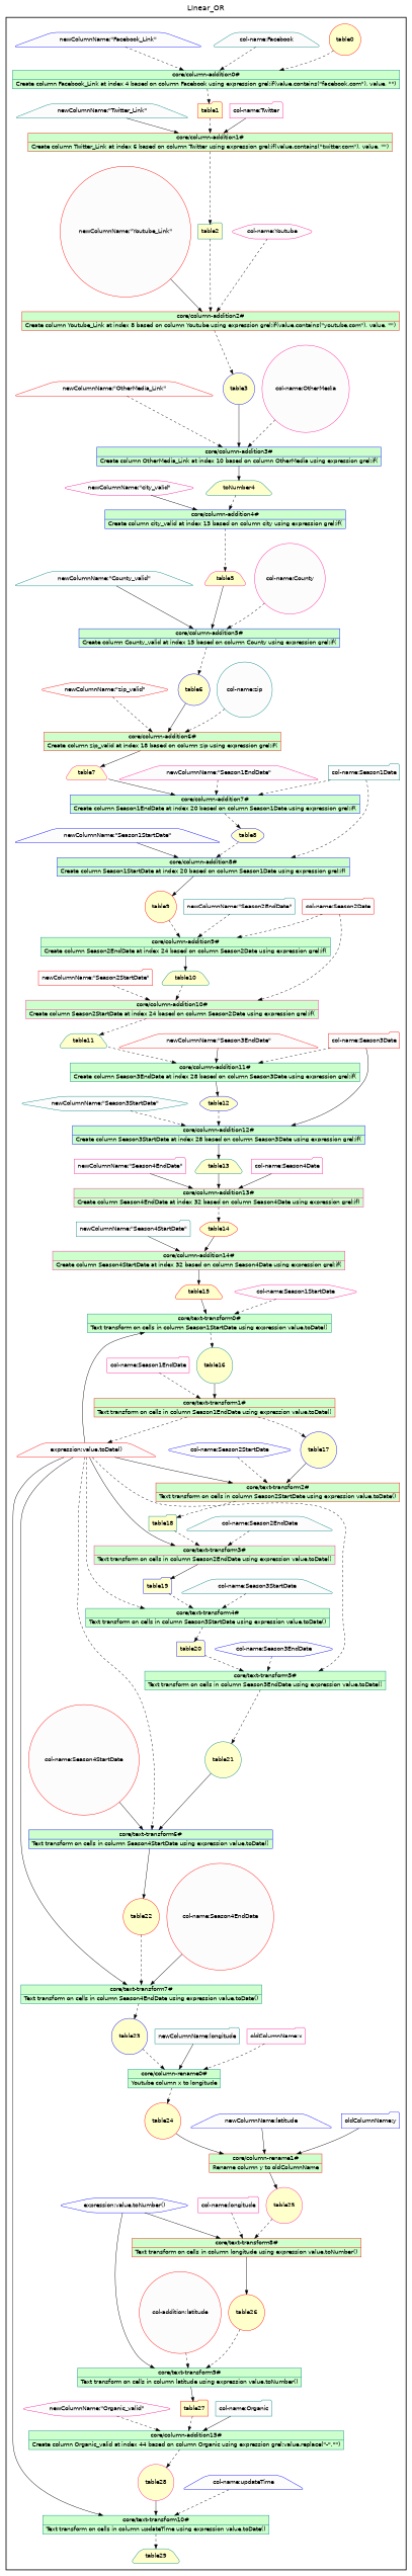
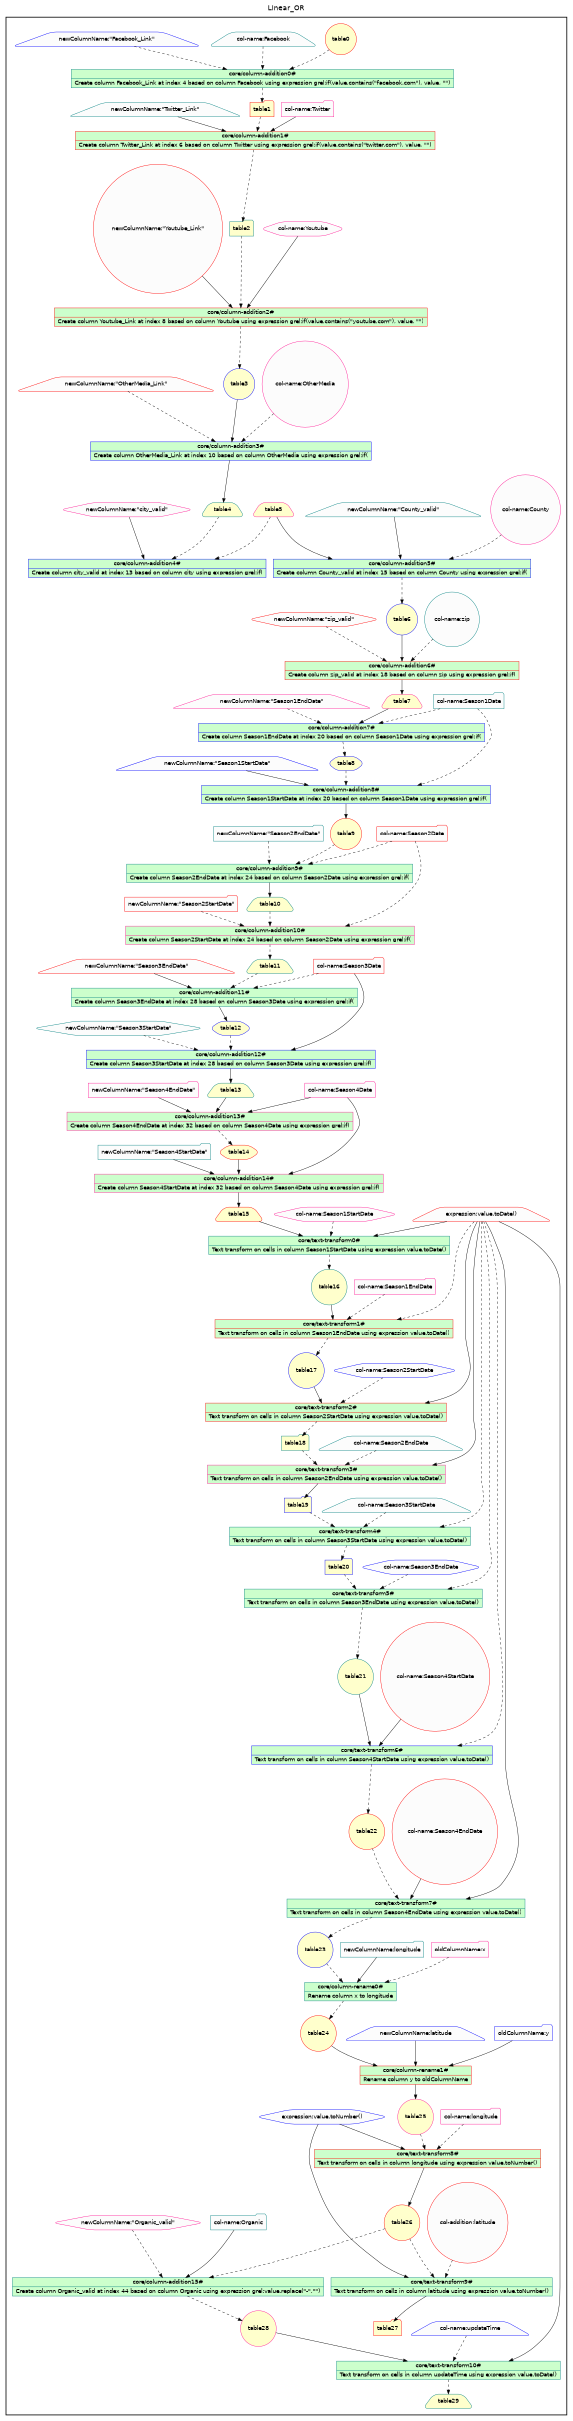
  digraph {
    fontname=Helvetica
    fontsize=18
    label=Linear_OR
    labelloc=t
    rankdir=TB
    node [color=teal fillcolor="#FCFCFC" fontname=Helvetica peripheries=1 shape=record style="rounded,filled"]
    edge [style=dashed]
    n1 [fillcolor="#CCFFCC" label="{<f0> core/column-addition0# |<f1> Create column Facebook_Link at index 4 based on column Facebook using expression grel\:if(value.contains(\"facebook.com\"), value, \"\")}" rankdir=LR style=filled]
    table1 [color=red fillcolor="#FFFFCC" shape=folder]
    n3 [color=red fillcolor="#CCFFCC" label="{<f0> core/column-addition1# |<f1> Create column Twitter_Link at index 6 based on column Twitter using expression grel\:if(value.contains(\"twitter.com\"), value, \"\")}" rankdir=LR style=filled]
    table2 [fillcolor="#FFFFCC" shape=folder]
    n5 [color=red fillcolor="#CCFFCC" label="{<f0> core/column-addition2# |<f1> Create column Youtube_Link at index 8 based on column Youtube using expression grel\:if(value.contains(\"youtube.com\"), value, \"\")}" rankdir=LR style=filled]
    table3 [color=blue fillcolor="#FFFFCC" shape=circle]
    n7 [color=blue fillcolor="#CCFFCC" label="{<f0> core/column-addition3# |<f1> Create column OtherMedia_Link at index 10 based on column OtherMedia using expression grel\:if(}" rankdir=LR style=filled]
-   table4 [fillcolor="#FFFFCC" shape=trapezium label=toNumber4]
+   table4 [fillcolor="#FFFFCC" shape=trapezium]
    n9 [color=blue fillcolor="#CCFFCC" label="{<f0> core/column-addition4# |<f1> Create column city_valid at index 13 based on column city using expression grel\:if(}" rankdir=LR style=filled]
    table5 [color=deeppink fillcolor="#FFFFCC" shape=trapezium]
    n11 [color=blue fillcolor="#CCFFCC" label="{<f0> core/column-addition5# |<f1> Create column County_valid at index 15 based on column County using expression grel\:if(}" rankdir=LR style=filled]
    table6 [color=blue fillcolor="#FFFFCC" shape=circle]
    n13 [color=red fillcolor="#CCFFCC" label="{<f0> core/column-addition6# |<f1> Create column zip_valid at index 18 based on column zip using expression grel\:if(}" rankdir=LR style=filled]
    table7 [color=deeppink fillcolor="#FFFFCC" shape=trapezium]
    n15 [color=blue fillcolor="#CCFFCC" label="{<f0> core/column-addition7# |<f1> Create column Season1EndDate at index 20 based on column Season1Date using expression grel\:if(}" rankdir=LR style=filled]
    table8 [color=blue fillcolor="#FFFFCC" shape=hexagon]
    n17 [color=blue fillcolor="#CCFFCC" label="{<f0> core/column-addition8# |<f1> Create column Season1StartDate at index 20 based on column Season1Date using expression grel\:if(}" rankdir=LR style=filled]
    table9 [color=red fillcolor="#FFFFCC" shape=circle]
    n19 [fillcolor="#CCFFCC" label="{<f0> core/column-addition9# |<f1> Create column Season2EndDate at index 24 based on column Season2Date using expression grel\:if(}" rankdir=LR style=filled]
    table10 [fillcolor="#FFFFCC" shape=trapezium]
    n21 [color=deeppink fillcolor="#CCFFCC" label="{<f0> core/column-addition10# |<f1> Create column Season2StartDate at index 24 based on column Season2Date using expression grel\:if(}" rankdir=LR style=filled]
    table11 [fillcolor="#FFFFCC" shape=trapezium]
    n23 [fillcolor="#CCFFCC" label="{<f0> core/column-addition11# |<f1> Create column Season3EndDate at index 28 based on column Season3Date using expression grel\:if(}" rankdir=LR style=filled]
    table12 [color=blue fillcolor="#FFFFCC" shape=hexagon]
    n25 [color=blue fillcolor="#CCFFCC" label="{<f0> core/column-addition12# |<f1> Create column Season3StartDate at index 28 based on column Season3Date using expression grel\:if(}" rankdir=LR style=filled]
    table13 [fillcolor="#FFFFCC" shape=trapezium]
    n27 [color=deeppink fillcolor="#CCFFCC" label="{<f0> core/column-addition13# |<f1> Create column Season4EndDate at index 32 based on column Season4Date using expression grel\:if(}" rankdir=LR style=filled]
    table14 [color=red fillcolor="#FFFFCC" shape=hexagon]
    n29 [color=deeppink fillcolor="#CCFFCC" label="{<f0> core/column-addition14# |<f1> Create column Season4StartDate at index 32 based on column Season4Date using expression grel\:if(}" rankdir=LR style=filled]
    table15 [color=red fillcolor="#FFFFCC" shape=trapezium]
    n31 [fillcolor="#CCFFCC" label="{<f0> core/text-transform0# |<f1> Text transform on cells in column Season1StartDate using expression value.toDate()}" rankdir=LR style=filled]
    table16 [fillcolor="#FFFFCC" shape=circle]
    n33 [color=red fillcolor="#CCFFCC" label="{<f0> core/text-transform1# |<f1> Text transform on cells in column Season1EndDate using expression value.toDate()}" rankdir=LR style=filled]
    table17 [color=blue fillcolor="#FFFFCC" shape=circle]
    n35 [color=red fillcolor="#CCFFCC" label="{<f0> core/text-transform2# |<f1> Text transform on cells in column Season2StartDate using expression value.toDate()}" rankdir=LR style=filled]
    table18 [fillcolor="#FFFFCC" shape=folder]
    n37 [color=deeppink fillcolor="#CCFFCC" label="{<f0> core/text-transform3# |<f1> Text transform on cells in column Season2EndDate using expression value.toDate()}" rankdir=LR style=filled]
    table19 [color=blue fillcolor="#FFFFCC" shape=folder]
    n39 [fillcolor="#CCFFCC" label="{<f0> core/text-transform4# |<f1> Text transform on cells in column Season3StartDate using expression value.toDate()}" rankdir=LR style=filled]
    table20 [color=blue fillcolor="#FFFFCC" shape=folder]
    n41 [fillcolor="#CCFFCC" label="{<f0> core/text-transform5# |<f1> Text transform on cells in column Season3EndDate using expression value.toDate()}" rankdir=LR style=filled]
    table21 [fillcolor="#FFFFCC" shape=circle]
    n43 [color=blue fillcolor="#CCFFCC" label="{<f0> core/text-transform6# |<f1> Text transform on cells in column Season4StartDate using expression value.toDate()}" rankdir=LR style=filled]
    table22 [color=red fillcolor="#FFFFCC" shape=circle]
    n45 [fillcolor="#CCFFCC" label="{<f0> core/text-transform7# |<f1> Text transform on cells in column Season4EndDate using expression value.toDate()}" rankdir=LR style=filled]
    table23 [color=blue fillcolor="#FFFFCC" shape=circle]
-   n47 [fillcolor="#CCFFCC" label="{<f0> core/column-rename0# |<f1> Youtube column x to longitude}" rankdir=LR style=filled]
+   n47 [fillcolor="#CCFFCC" label="{<f0> core/column-rename0# |<f1> Rename column x to longitude}" rankdir=LR style=filled]
    table24 [color=red fillcolor="#FFFFCC" shape=circle]
    n49 [color=red fillcolor="#CCFFCC" label="{<f0> core/column-rename1# |<f1> Rename column y to oldColumnName}" rankdir=LR style=filled]
    table25 [color=deeppink fillcolor="#FFFFCC" shape=circle]
    n51 [color=red fillcolor="#CCFFCC" label="{<f0> core/text-transform8# |<f1> Text transform on cells in column longitude using expression value.toNumber()}" rankdir=LR style=filled]
    table26 [color=red fillcolor="#FFFFCC" shape=circle]
    n53 [fillcolor="#CCFFCC" label="{<f0> core/text-transform9# |<f1> Text transform on cells in column latitude using expression value.toNumber()}" rankdir=LR style=filled]
    table27 [color=red fillcolor="#FFFFCC" shape=folder]
    n55 [fillcolor="#CCFFCC" label="{<f0> core/column-addition15# |<f1> Create column Organic_valid at index 44 based on column Organic using expression grel\:value.replace(\"-\",\"\")}" rankdir=LR style=filled]
    table28 [color=deeppink fillcolor="#FFFFCC" shape=circle]
    n57 [fillcolor="#CCFFCC" label="{<f0> core/text-transform10# |<f1> Text transform on cells in column updateTime using expression value.toDate()}" rankdir=LR style=filled]
    table29 [fillcolor="#FFFFCC" shape=trapezium]
    table0 [color=red fillcolor="#FFFFCC" shape=circle]
    "col-name:Facebook" [shape=trapezium]
    "col-name:Twitter" [color=deeppink shape=folder]
    "col-name:Youtube" [color=deeppink shape=hexagon]
    "col-name:OtherMedia" [color=deeppink shape=circle]
    "col-name:County" [color=deeppink shape=circle]
    "col-name:zip" [shape=circle]
    "col-name:Season1Date" [shape=folder]
    "col-name:Season2Date" [color=red shape=folder]
    "col-name:Season3Date" [color=red shape=folder]
    "col-name:Season4Date" [color=deeppink shape=folder]
    "col-name:Season1StartDate" [color=deeppink shape=hexagon]
    "expression:value.toDate()" [color=red shape=trapezium]
    "col-name:Season1EndDate" [color=deeppink shape=folder]
    "col-name:Season2StartDate" [color=blue shape=hexagon]
    "col-name:Season2EndDate" [shape=trapezium]
    "col-name:Season3StartDate" [shape=trapezium]
    "col-name:Season3EndDate" [color=blue shape=hexagon]
    "col-name:Season4StartDate" [color=red shape=circle]
    "col-name:Season4EndDate" [color=red shape=circle]
    "oldColumnName:x" [color=deeppink shape=folder]
    "newColumnName:longitude" [shape=folder]
    "oldColumnName:y" [color=blue shape=folder]
    "newColumnName:latitude" [color=blue shape=trapezium]
    "col-name:longitude" [color=deeppink shape=folder]
    "expression:value.toNumber()" [color=blue shape=hexagon]
    n85 [color=red label="col-addition:latitude" shape=circle]
    "col-name:Organic" [shape=folder]
    "col-name:updateTime" [color=blue shape=trapezium]
    "newColumnName:\"Facebook_Link\"" [color=blue shape=trapezium]
    "newColumnName:\"Twitter_Link\"" [shape=trapezium]
    "newColumnName:\"Youtube_Link\"" [color=red shape=circle]
    "newColumnName:\"OtherMedia_Link\"" [color=red shape=trapezium]
    "newColumnName:\"city_valid\"" [color=deeppink shape=hexagon]
    "newColumnName:\"County_valid\"" [shape=trapezium]
    "newColumnName:\"zip_valid\"" [color=red shape=hexagon]
    "newColumnName:\"Season1EndDate\"" [color=deeppink shape=trapezium]
    "newColumnName:\"Season1StartDate\"" [color=blue shape=trapezium]
    "newColumnName:\"Season2EndDate\"" [shape=folder]
    "newColumnName:\"Season2StartDate\"" [color=red shape=folder]
    "newColumnName:\"Season3EndDate\"" [color=red shape=trapezium]
    "newColumnName:\"Season3StartDate\"" [shape=hexagon]
    "newColumnName:\"Season4EndDate\"" [color=deeppink shape=folder]
    "newColumnName:\"Season4StartDate\"" [shape=folder]
    "newColumnName:\"Organic_valid\"" [color=deeppink shape=hexagon]
    subgraph cluster_1 {
      color=black
      label=""
      penwidth=2
      subgraph cluster_2 {
        color=black
        label=""
        penwidth=0
        n1
        table1
        n3
        table2
        n5
        table3
        n7
        table4
        n9
        table5
        n11
        table6
        n13
        table7
        n15
        table8
        n17
        table9
        n19
        table10
        n21
        table11
        n23
        table12
        n25
        table13
        n27
        table14
        n29
        table15
        n31
        table16
        n33
        table17
        n35
        table18
        n37
        table19
        n39
        table20
        n41
        table21
        n43
        table22
        n45
        table23
        n47
        table24
        n49
        table25
        n51
        table26
        n53
        table27
        n55
        table28
        n57
        table29
        table0
        "col-name:Facebook"
        "col-name:Twitter"
        "col-name:Youtube"
        "col-name:OtherMedia"
        "col-name:County"
        "col-name:zip"
        "col-name:Season1Date"
        "col-name:Season2Date"
        "col-name:Season3Date"
        "col-name:Season4Date"
        "col-name:Season1StartDate"
        "expression:value.toDate()"
        "col-name:Season1EndDate"
        "col-name:Season2StartDate"
        "col-name:Season2EndDate"
        "col-name:Season3StartDate"
        "col-name:Season3EndDate"
        "col-name:Season4StartDate"
        "col-name:Season4EndDate"
        "oldColumnName:x"
        "newColumnName:longitude"
        "oldColumnName:y"
        "newColumnName:latitude"
        "col-name:longitude"
        "expression:value.toNumber()"
        n85
        "col-name:Organic"
        "col-name:updateTime"
        "newColumnName:\"Facebook_Link\""
        "newColumnName:\"Twitter_Link\""
        "newColumnName:\"Youtube_Link\""
        "newColumnName:\"OtherMedia_Link\""
        "newColumnName:\"city_valid\""
        "newColumnName:\"County_valid\""
        "newColumnName:\"zip_valid\""
        "newColumnName:\"Season1EndDate\""
        "newColumnName:\"Season1StartDate\""
        "newColumnName:\"Season2EndDate\""
        "newColumnName:\"Season2StartDate\""
        "newColumnName:\"Season3EndDate\""
        "newColumnName:\"Season3StartDate\""
        "newColumnName:\"Season4EndDate\""
        "newColumnName:\"Season4StartDate\""
        "newColumnName:\"Organic_valid\""
      }
    }
    n1 -> table1
    table1 -> n3
    n3 -> table2
    table2 -> n5
    n5 -> table3
    table3 -> n7 [style=solid]
    n7 -> table4 [style=solid]
    table4 -> n9
-   n9 -> table5
+   table5 -> n9
    table5 -> n11 [style=solid]
    n11 -> table6
    table6 -> n13 [style=solid]
    n13 -> table7 [style=solid]
    table7 -> n15 [style=solid]
    n15 -> table8
    table8 -> n17
    n17 -> table9 [style=solid]
    table9 -> n19
    n19 -> table10 [style=solid]
    table10 -> n21
    n21 -> table11
    table11 -> n23
    n23 -> table12 [style=solid]
    table12 -> n25
    n25 -> table13 [style=solid]
    table13 -> n27 [style=solid]
    n27 -> table14
    table14 -> n29 [style=solid]
    n29 -> table15 [style=solid]
    table15 -> n31 [style=solid]
    n31 -> table16
    table16 -> n33 [style=solid]
    n33 -> table17
    table17 -> n35 [style=solid]
    n35 -> table18
    table18 -> n37
    n37 -> table19 [style=solid]
    table19 -> n39
    n39 -> table20
    table20 -> n41
    n41 -> table21
    table21 -> n43 [style=solid]
-   n43 -> table22 [style=solid]
+   n43 -> table22
    table22 -> n45
    n45 -> table23
    table23 -> n47
    n47 -> table24
    table24 -> n49 [style=solid]
    n49 -> table25 [style=solid]
    table25 -> n51
    n51 -> table26 [style=solid]
    table26 -> n53
    n53 -> table27 [style=solid]
-   table27 -> n55
+   table26 -> n55
    n55 -> table28
    table28 -> n57 [style=solid]
    n57 -> table29
    table0 -> n1
    "col-name:Facebook" -> n1
    "col-name:Twitter" -> n3 [style=solid]
-   "col-name:Youtube" -> n5
+   "col-name:Youtube" -> n5 [style=solid]
    "col-name:OtherMedia" -> n7
    "col-name:County" -> n11
    "col-name:zip" -> n13
    "col-name:Season1Date" -> n15
    "col-name:Season1Date" -> n17
    "col-name:Season2Date" -> n19
    "col-name:Season2Date" -> n21
    "col-name:Season3Date" -> n23
    "col-name:Season3Date" -> n25 [style=solid]
    "col-name:Season4Date" -> n27 [style=solid]
+   "col-name:Season4Date" -> n29 [style=solid]
    "col-name:Season1StartDate" -> n31
    "expression:value.toDate()" -> n31 [style=solid]
-   n33 -> "expression:value.toDate()"
+   "expression:value.toDate()" -> n33
    "expression:value.toDate()" -> n35 [style=solid]
    "expression:value.toDate()" -> n37 [style=solid]
    "expression:value.toDate()" -> n39
    "expression:value.toDate()" -> n41
    "expression:value.toDate()" -> n43
    "expression:value.toDate()" -> n45 [style=solid]
    "expression:value.toDate()" -> n57 [style=solid]
    "col-name:Season1EndDate" -> n33
    "col-name:Season2StartDate" -> n35
    "col-name:Season2EndDate" -> n37
    "col-name:Season3StartDate" -> n39
    "col-name:Season3EndDate" -> n41
    "col-name:Season4StartDate" -> n43 [style=solid]
    "col-name:Season4EndDate" -> n45 [style=solid]
    "oldColumnName:x" -> n47
    "newColumnName:longitude" -> n47 [style=solid]
    "oldColumnName:y" -> n49 [style=solid]
    "newColumnName:latitude" -> n49 [style=solid]
    "col-name:longitude" -> n51
    "expression:value.toNumber()" -> n51 [style=solid]
    "expression:value.toNumber()" -> n53 [style=solid]
    n85 -> n53
    "col-name:Organic" -> n55 [style=solid]
    "col-name:updateTime" -> n57
    "newColumnName:\"Facebook_Link\"" -> n1
    "newColumnName:\"Twitter_Link\"" -> n3 [style=solid]
    "newColumnName:\"Youtube_Link\"" -> n5 [style=solid]
    "newColumnName:\"OtherMedia_Link\"" -> n7
    "newColumnName:\"city_valid\"" -> n9 [style=solid]
    "newColumnName:\"County_valid\"" -> n11 [style=solid]
    "newColumnName:\"zip_valid\"" -> n13
    "newColumnName:\"Season1EndDate\"" -> n15
    "newColumnName:\"Season1StartDate\"" -> n17 [style=solid]
    "newColumnName:\"Season2EndDate\"" -> n19
    "newColumnName:\"Season2StartDate\"" -> n21
    "newColumnName:\"Season3EndDate\"" -> n23 [style=solid]
    "newColumnName:\"Season3StartDate\"" -> n25
    "newColumnName:\"Season4EndDate\"" -> n27 [style=solid]
    "newColumnName:\"Season4StartDate\"" -> n29 [style=solid]
    "newColumnName:\"Organic_valid\"" -> n55
  }
